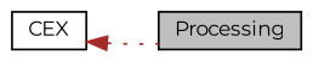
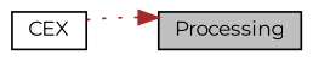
  digraph {
    rankdir=LR
    fontname=Montserrat
    node [color=black fontname=Montserrat fontsize=10 shape=box style=filled]
    n1 [fillcolor=white height=0.2 label=CEX width=0.4]
    n2 [fillcolor=grey75 fontcolor=black height=0.2 label=Processing width=0.4]
-   n1 -> n2 [dir=back fontname=Montserrat fontsize=10 labelfontname=Helvetica labelfontsize=10 shape=plaintext style=dotted color=brown]
+   n2 -> n1 [dir=back fontname=Montserrat fontsize=10 labelfontname=Helvetica labelfontsize=10 shape=plaintext style=dotted color=brown]
  }
